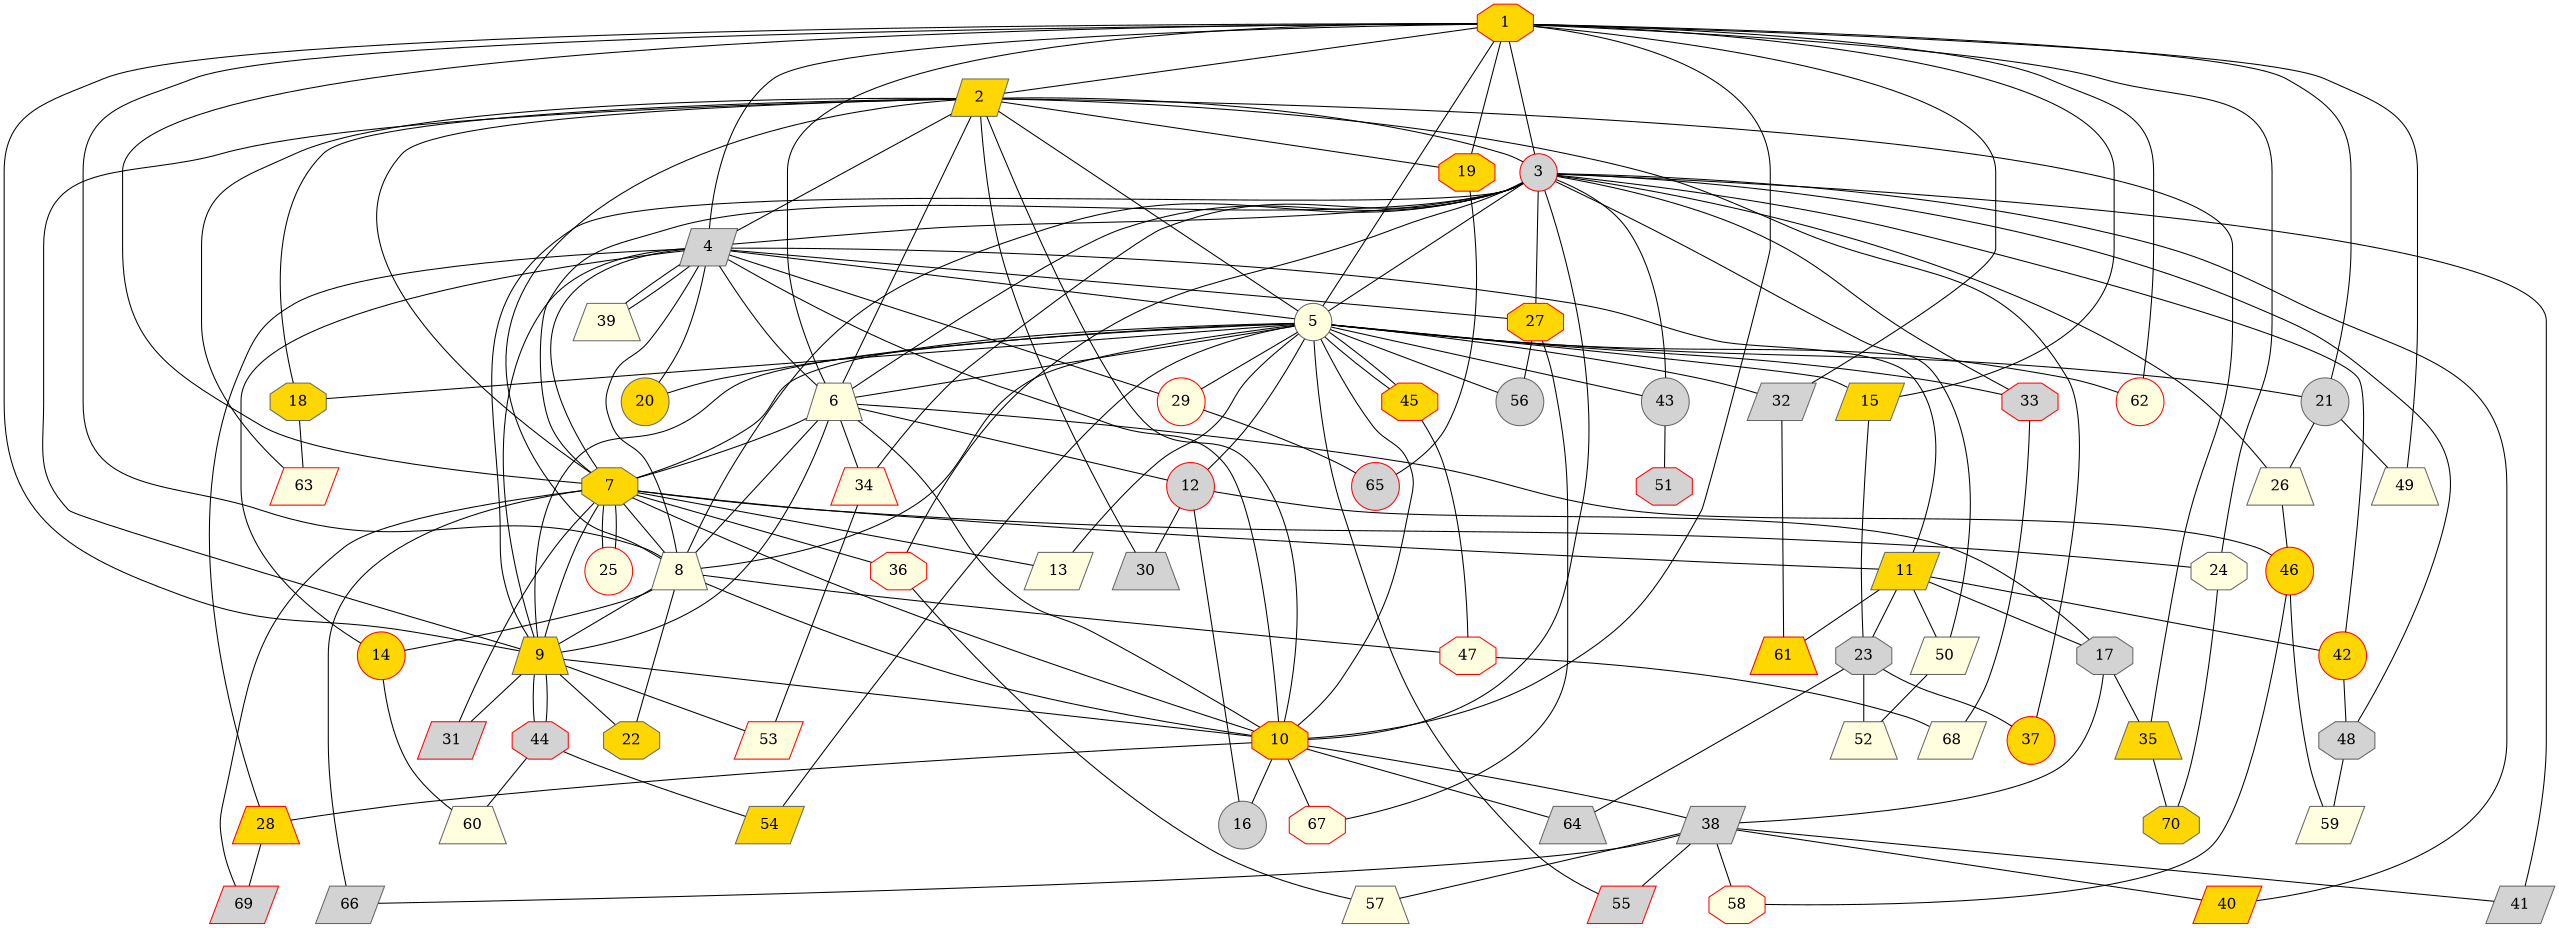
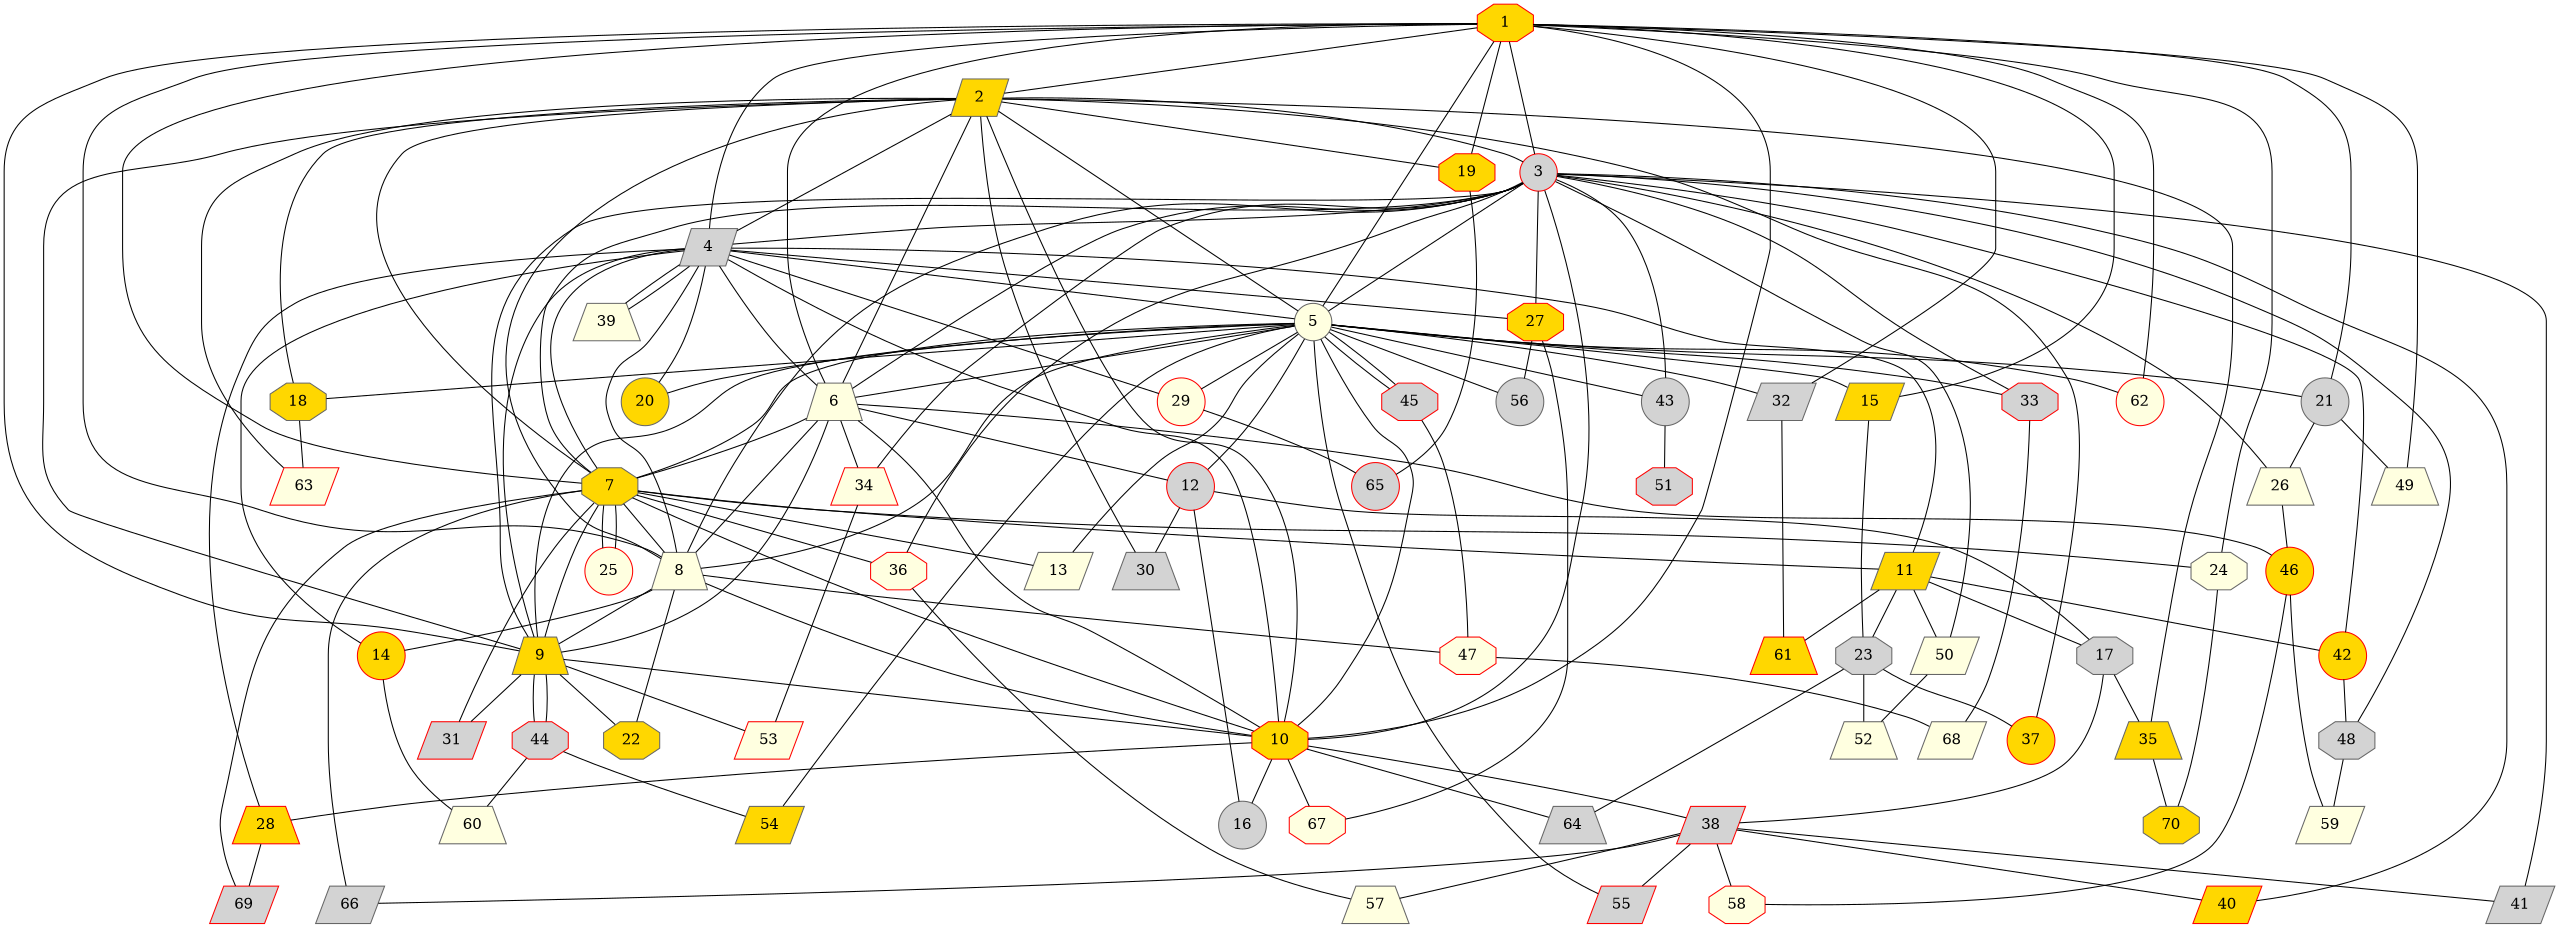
  graph {
    node [color=gray40 fillcolor=lightgrey shape=octagon style=filled]
    1 [color=red fillcolor=gold]
    2 [fillcolor=gold shape=parallelogram]
    3 [color=red shape=circle]
    4 [shape=parallelogram]
    5 [fillcolor=lightyellow shape=circle]
    6 [fillcolor=lightyellow shape=trapezium]
    7 [fillcolor=gold]
    8 [fillcolor=lightyellow shape=trapezium]
    9 [fillcolor=gold shape=trapezium]
    10 [color=red fillcolor=gold]
    15 [fillcolor=gold shape=parallelogram]
    19 [color=red fillcolor=gold]
    21 [shape=circle]
    24 [fillcolor=lightyellow]
    32 [shape=parallelogram]
    49 [fillcolor=lightyellow shape=trapezium]
    62 [color=red fillcolor=lightyellow shape=circle]
    18 [fillcolor=gold]
    30 [shape=trapezium]
    35 [fillcolor=gold shape=trapezium]
    37 [color=red fillcolor=gold shape=circle]
    63 [color=red fillcolor=lightyellow shape=parallelogram]
    26 [fillcolor=lightyellow shape=trapezium]
    27 [color=red fillcolor=gold]
    33 [color=red]
    34 [color=red fillcolor=lightyellow shape=trapezium]
    36 [color=red fillcolor=lightyellow]
    40 [color=red fillcolor=gold shape=parallelogram]
    41 [shape=parallelogram]
    42 [color=red fillcolor=gold shape=circle]
    43 [shape=circle]
    48
    50 [fillcolor=lightyellow shape=parallelogram]
    11 [fillcolor=gold shape=parallelogram]
    14 [color=red fillcolor=gold shape=circle]
    20 [fillcolor=gold shape=circle]
    28 [color=red fillcolor=gold shape=trapezium]
    29 [color=red fillcolor=lightyellow shape=circle]
    39 [fillcolor=lightyellow shape=trapezium]
    12 [color=red shape=circle]
    13 [fillcolor=lightyellow shape=parallelogram]
-   45 [color=red fillcolor=gold]
+   45 [color=red]
    54 [fillcolor=gold shape=parallelogram]
    55 [color=red shape=parallelogram]
    56 [shape=circle]
    46 [color=red fillcolor=gold shape=circle]
    25 [color=red fillcolor=lightyellow shape=circle]
    31 [color=red shape=parallelogram]
    66 [shape=parallelogram]
    69 [color=red shape=parallelogram]
    22 [fillcolor=gold]
    47 [color=red fillcolor=lightyellow]
    44 [color=red]
    53 [color=red fillcolor=lightyellow shape=parallelogram]
    16 [shape=circle]
-   38 [shape=parallelogram]
+   38 [color=red shape=parallelogram]
    64 [shape=trapezium]
    67 [color=red fillcolor=lightyellow]
    23
    65 [color=red shape=circle]
    70 [fillcolor=gold]
    61 [color=red fillcolor=gold shape=trapezium]
    68 [fillcolor=lightyellow shape=parallelogram]
    57 [fillcolor=lightyellow shape=trapezium]
    51 [color=red]
    59 [fillcolor=lightyellow shape=parallelogram]
    52 [fillcolor=lightyellow shape=trapezium]
    17
    60 [fillcolor=lightyellow shape=trapezium]
    58 [color=red fillcolor=lightyellow]
    1 -- 2
    1 -- 3
    1 -- 4
    1 -- 5
    1 -- 6
    1 -- 7
    1 -- 8
    1 -- 9
    1 -- 10
    1 -- 15
    1 -- 19
    1 -- 21
    1 -- 24
    1 -- 32
    1 -- 49
    1 -- 62
    2 -- 3
    2 -- 4
    2 -- 5
    2 -- 6
    2 -- 7
    2 -- 8
    2 -- 9
    2 -- 10
    2 -- 19
    2 -- 18
    2 -- 30
    2 -- 35
    2 -- 37
    2 -- 63
    3 -- 4
    3 -- 5
    3 -- 6
    3 -- 7
    3 -- 8
    3 -- 9
    3 -- 10
    3 -- 26
    3 -- 27
    3 -- 33
    3 -- 34
    3 -- 36
    3 -- 40
    3 -- 41
    3 -- 42
    3 -- 43
    3 -- 48
    3 -- 50
    4 -- 5
    4 -- 6
    4 -- 7
    4 -- 8
    4 -- 9
    4 -- 10
    4 -- 27
    4 -- 11
    4 -- 14
    4 -- 20
    4 -- 28
    4 -- 29
    4 -- 39
    4 -- 39
    5 -- 6
    5 -- 7
    5 -- 8
    5 -- 9
    5 -- 10
    5 -- 15
    5 -- 21
    5 -- 32
    5 -- 62
    5 -- 18
    5 -- 33
    5 -- 43
    5 -- 20
    5 -- 29
    5 -- 12
    5 -- 13
    5 -- 45
    5 -- 45
    5 -- 54
    5 -- 55
    5 -- 56
    6 -- 7
    6 -- 8
    6 -- 9
    6 -- 10
    6 -- 34
    6 -- 12
    6 -- 46
    7 -- 8
    7 -- 9
    7 -- 10
    7 -- 24
    7 -- 36
    7 -- 11
    7 -- 13
    7 -- 25
    7 -- 25
    7 -- 31
    7 -- 66
    7 -- 69
    8 -- 9
    8 -- 10
    8 -- 14
    8 -- 22
    8 -- 47
    9 -- 10
    9 -- 31
    9 -- 22
    9 -- 44
    9 -- 44
    9 -- 53
    10 -- 28
    10 -- 16
    10 -- 38
    10 -- 64
    10 -- 67
    15 -- 23
    19 -- 65
    21 -- 49
    21 -- 26
    24 -- 70
    32 -- 61
    18 -- 63
    35 -- 70
    26 -- 46
    27 -- 56
    27 -- 67
    33 -- 68
    34 -- 53
    36 -- 57
    42 -- 48
    43 -- 51
    48 -- 59
    50 -- 52
    11 -- 42
    11 -- 50
    11 -- 23
    11 -- 61
    11 -- 17
    14 -- 60
    28 -- 69
    29 -- 65
    12 -- 30
    12 -- 16
    12 -- 17
    45 -- 47
    46 -- 59
    46 -- 58
    47 -- 68
    44 -- 54
    44 -- 60
    38 -- 40
    38 -- 41
    38 -- 55
    38 -- 66
    38 -- 57
    38 -- 58
    23 -- 37
    23 -- 64
    23 -- 52
    17 -- 35
    17 -- 38
  }
